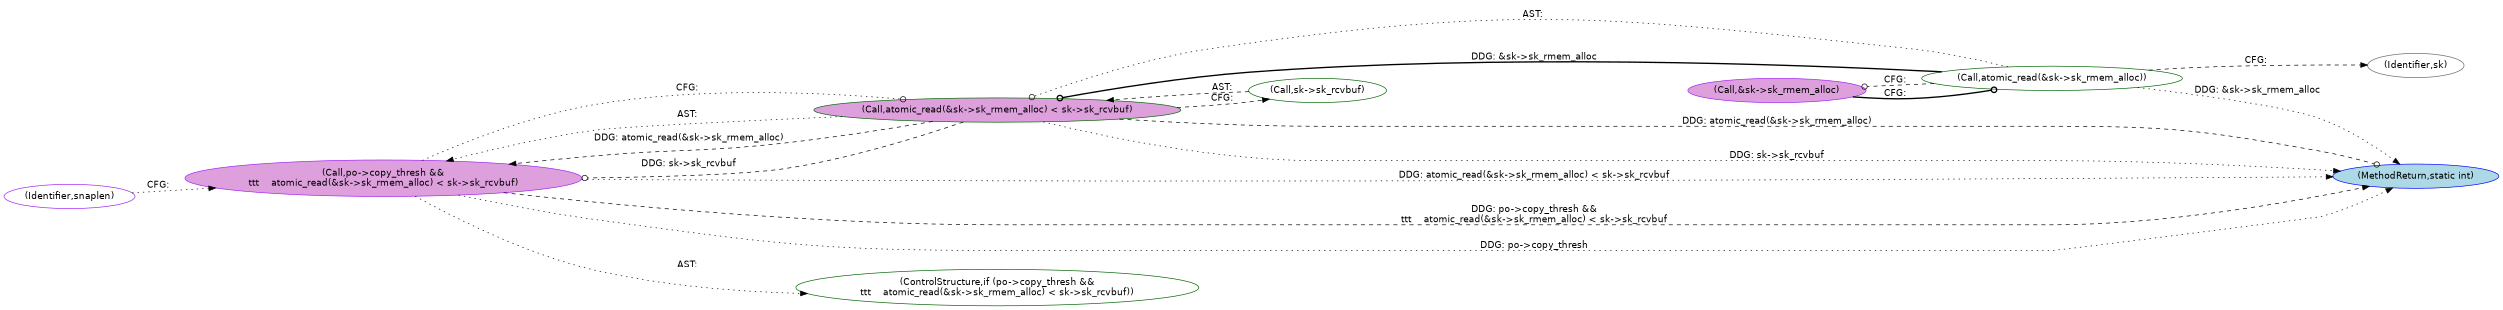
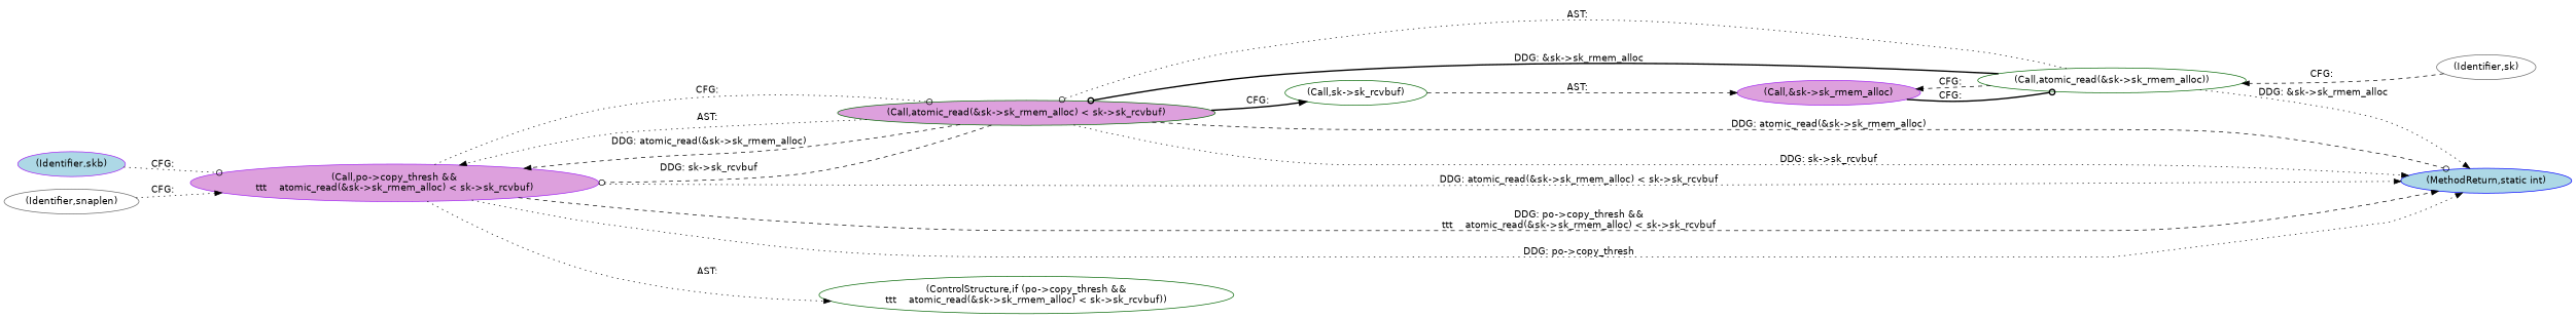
  digraph {
    fontname="DejaVu Sans"
    rankdir=LR
    node [color=darkgreen fillcolor=white fontname="DejaVu Sans" style=filled]
    edge [arrowhead=normal fontname="DejaVu Sans" style=dotted]
    n1 [color=purple fillcolor=plum label="(Call,po->copy_thresh &&\n\t\t\t    atomic_read(&sk->sk_rmem_alloc) < sk->sk_rcvbuf)"]
    n2 [fillcolor=plum label="(Call,atomic_read(&sk->sk_rmem_alloc) < sk->sk_rcvbuf)"]
    n3 [color=blue fillcolor=lightblue label="(MethodReturn,static int)"]
    n4 [label="(ControlStructure,if (po->copy_thresh &&\n\t\t\t    atomic_read(&sk->sk_rmem_alloc) < sk->sk_rcvbuf))"]
    n5 [label="(Call,sk->sk_rcvbuf)"]
    n6 [label="(Call,atomic_read(&sk->sk_rmem_alloc))"]
    n7 [color=purple fillcolor=plum label="(Call,&sk->sk_rmem_alloc)"]
+   n8 [color=purple fillcolor=lightblue label="(Identifier,skb)"]
    n9 [color=gray40 label="(Identifier,sk)"]
-   n10 [color=purple label="(Identifier,snaplen)"]
+   n10 [color=gray40 label="(Identifier,snaplen)"]
    n1 -> n2 [arrowhead=odot label="CFG: "]
    n1 -> n3 [label="DDG: atomic_read(&sk->sk_rmem_alloc) < sk->sk_rcvbuf"]
    n1 -> n3 [label="DDG: po->copy_thresh &&\n\t\t\t    atomic_read(&sk->sk_rmem_alloc) < sk->sk_rcvbuf" style=dashed]
    n1 -> n3 [label="DDG: po->copy_thresh"]
    n1 -> n4 [label="AST: "]
    n2 -> n1 [label="AST: "]
    n2 -> n1 [label="DDG: atomic_read(&sk->sk_rmem_alloc)" style=dashed]
    n2 -> n1 [arrowhead=odot label="DDG: sk->sk_rcvbuf" style=dashed]
    n2 -> n3 [arrowhead=odot label="DDG: atomic_read(&sk->sk_rmem_alloc)" style=dashed]
    n2 -> n3 [label="DDG: sk->sk_rcvbuf"]
-   n2 -> n5 [label="CFG: " style=dashed]
-   n5 -> n2 [label="AST: " style=dashed]
+   n2 -> n5 [label="CFG: " style=bold]
+   n5 -> n7 [label="AST: " style=dashed]
    n6 -> n2 [arrowhead=odot label="AST: "]
    n6 -> n2 [arrowhead=odot label="DDG: &sk->sk_rmem_alloc" style=bold]
    n6 -> n3 [label="DDG: &sk->sk_rmem_alloc"]
-   n6 -> n7 [arrowhead=odot label="CFG: " style=dashed]
+   n6 -> n7 [label="CFG: " style=dashed]
    n7 -> n6 [arrowhead=odot label="CFG: " style=bold]
-   n6 -> n9 [label="CFG: " style=dashed]
+   n8 -> n1 [arrowhead=odot label="CFG: "]
+   n9 -> n6 [label="CFG: " style=dashed]
    n10 -> n1 [label="CFG: "]
  }
